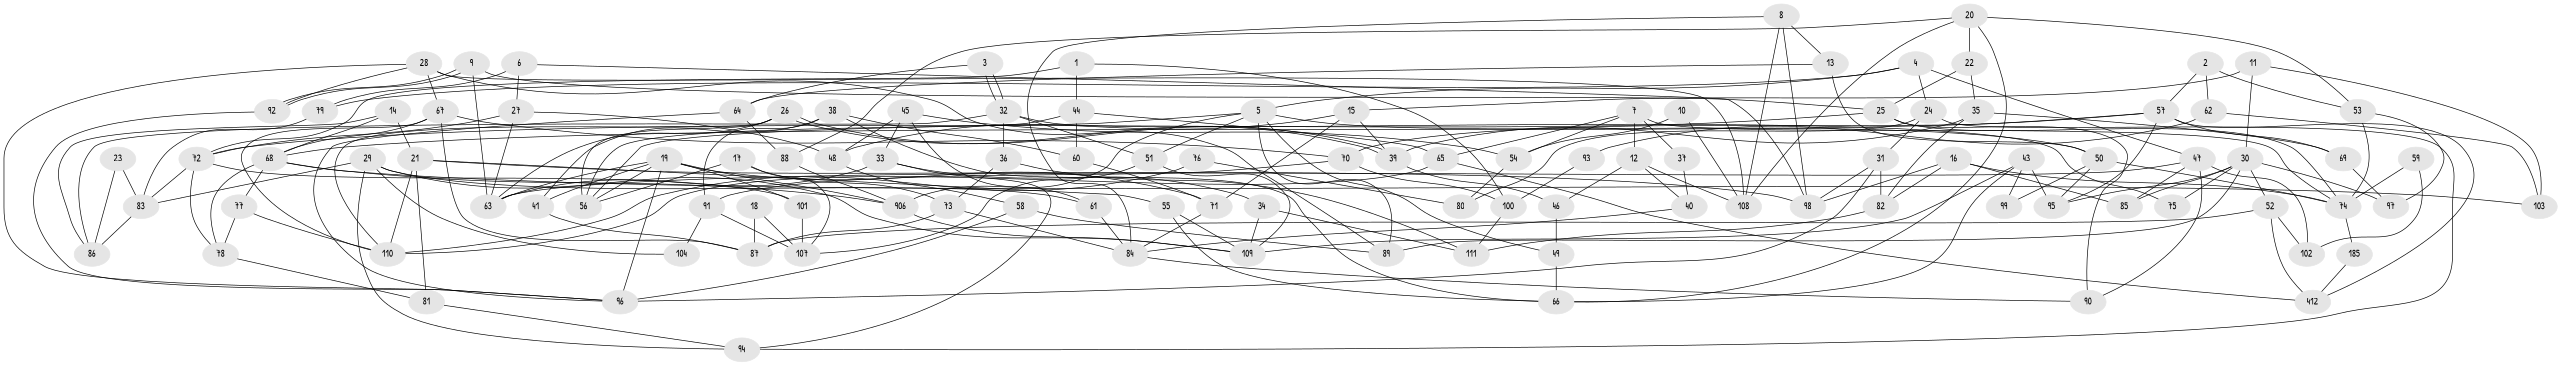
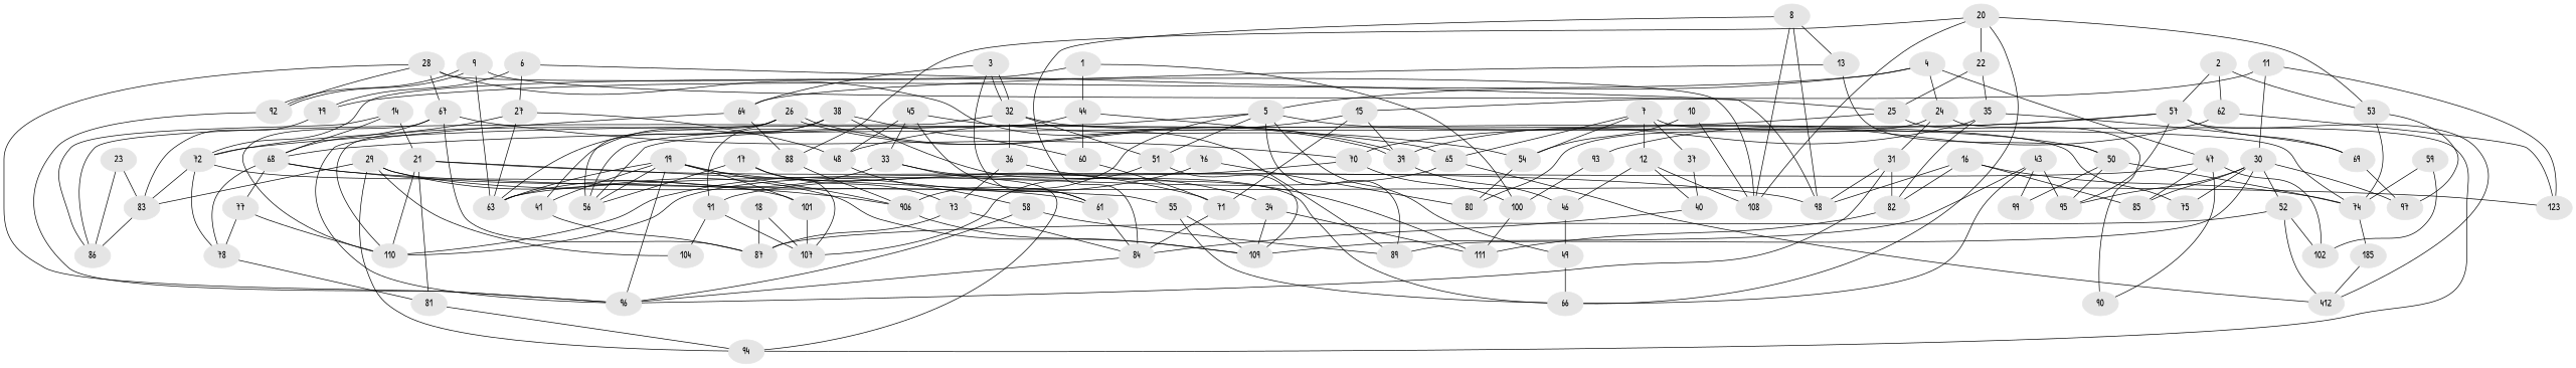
  graph {
    fontname="Patrick Hand"
    node [color=gray90 fontname="Patrick Hand" style=filled]
    edge [fontname="Patrick Hand"]
    1
    44
    72
    100
    56
    65
    60
    101
    83
    78
    111
    2
    53
    57
    62
    74
    97
    68
    95
    69
    n21 [label=412]
    70
-   103
+   103 [label=123]
    93
    3
    32
    61
    64
    51
    86
    75
    36
    84
    96
    88
    4
    5
    24
    47
    79
    49
    50
    89
    n44 [label=906]
    31
    80
    94
    63
    85
    90
    102
    66
    99
    107
    109
    6
    27
    98
    48
    7
    12
    37
    54
    108
    40
    46
    110
    n68 [label=185]
    8
    13
    9
    25
    92
    10
    33
    34
    11
    15
    30
    39
    71
    52
    14
    21
    55
    81
    77
    58
    16
    82
    17
    73
    87
    18
    19
    41
    20
    22
    35
    23
    26
    28
    67
    29
    104
    38
    91
    43
    45
    59
    76
    1 -- 44
    1 -- 72
    1 -- 100
    44 -- 56
    44 -- 65
    44 -- 60
    72 -- 101
    72 -- 83
    72 -- 78
    100 -- 111
    65 -- n21
    65 -- 110
    60 -- 71
    101 -- 107
    83 -- 86
    78 -- 81
    2 -- 53
    2 -- 57
    2 -- 62
    53 -- 74
    53 -- 97
    57 -- 68
    57 -- 95
    57 -- 69
    57 -- n21
    57 -- 70
    62 -- 103
    62 -- 93
    74 -- n68
    68 -- 78
    68 -- 103
    68 -- n44
    68 -- 77
    69 -- 97
    70 -- 100
    70 -- 91
    93 -- 100
    3 -- 32
    3 -- 32
+   3 -- 61
    3 -- 64
    32 -- 51
    32 -- 86
    32 -- 75
    32 -- 36
    61 -- 84
    64 -- 96
    64 -- 88
    51 -- 107
    51 -- 109
    36 -- 111
    36 -- 73
-   84 -- 90
+   84 -- 96
    88 -- n44
    4 -- 5
    4 -- 24
    4 -- 47
    4 -- 79
    5 -- 56
    5 -- 51
    5 -- 49
    5 -- 50
    5 -- 89
    5 -- n44
    24 -- 31
    24 -- 80
    24 -- 94
    47 -- 63
    47 -- 85
    47 -- 90
    47 -- 102
    79 -- 83
    49 -- 66
    50 -- 74
    50 -- 95
    50 -- 99
    n44 -- 109
    31 -- 96
    31 -- 98
    31 -- 82
    6 -- 79
    6 -- 27
    6 -- 98
    27 -- 72
    27 -- 63
    27 -- 48
    48 -- 58
    7 -- 65
    7 -- 74
    7 -- 12
    7 -- 37
    7 -- 54
    12 -- 108
    12 -- 40
    12 -- 46
    37 -- 40
    54 -- 80
    40 -- 84
    46 -- 49
    n68 -- n21
    8 -- 84
    8 -- 98
    8 -- 108
    8 -- 13
    13 -- 64
    13 -- 50
    9 -- 63
    9 -- 25
    9 -- 92
    9 -- 92
    25 -- 72
-   25 -- 74
    25 -- 90
    92 -- 96
    10 -- 54
    10 -- 108
    33 -- 94
    33 -- 63
    33 -- 34
    34 -- 111
    34 -- 109
    11 -- 103
    11 -- 15
    11 -- 30
    15 -- 48
    15 -- 39
    15 -- 71
    30 -- 97
    30 -- 95
    30 -- 75
    30 -- 89
    30 -- 85
    30 -- 52
    39 -- 46
    71 -- 84
    52 -- n21
    52 -- 102
    52 -- 87
    14 -- 68
    14 -- 86
    14 -- 21
    21 -- 98
    21 -- 110
    21 -- 55
    21 -- 81
    55 -- 66
    55 -- 109
    81 -- 94
    77 -- 78
    77 -- 110
    58 -- 96
    58 -- 89
    16 -- 74
    16 -- 85
    16 -- 98
    16 -- 82
    82 -- 111
    17 -- 56
    17 -- 107
    17 -- 73
    73 -- 84
    73 -- 87
    18 -- 107
    18 -- 87
    19 -- 56
    19 -- 101
    19 -- 96
    19 -- n44
    19 -- 63
    19 -- 71
    19 -- 41
    41 -- 87
    20 -- 53
    20 -- 88
    20 -- 66
    20 -- 108
    20 -- 22
    22 -- 25
    22 -- 35
    35 -- 69
    35 -- 39
    35 -- 82
    23 -- 83
    23 -- 86
    26 -- 56
    26 -- 63
    26 -- 110
    26 -- 39
    26 -- 39
    28 -- 96
    28 -- 89
    28 -- 108
    28 -- 92
    28 -- 67
    67 -- 68
    67 -- 70
    67 -- 110
    67 -- 87
    29 -- 83
    29 -- 61
    29 -- 94
    29 -- 109
    29 -- 104
    38 -- 60
    38 -- 66
    38 -- 41
    38 -- 91
    91 -- 107
    91 -- 104
    43 -- 95
    43 -- 66
    43 -- 99
    43 -- 109
    45 -- 61
    45 -- 48
    45 -- 54
    45 -- 33
    59 -- 74
    59 -- 102
    76 -- 80
    76 -- 110
  }
